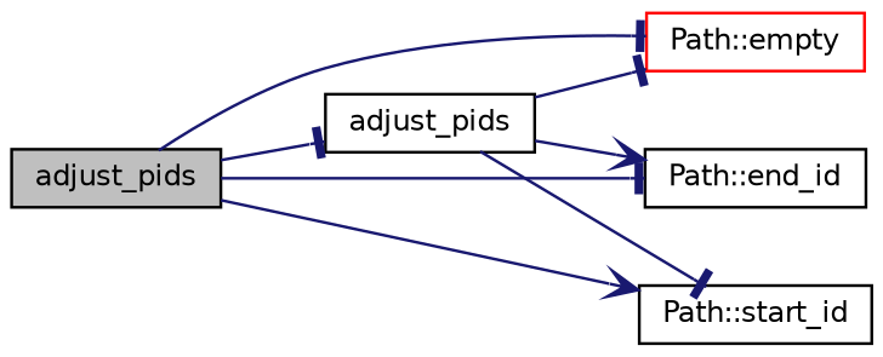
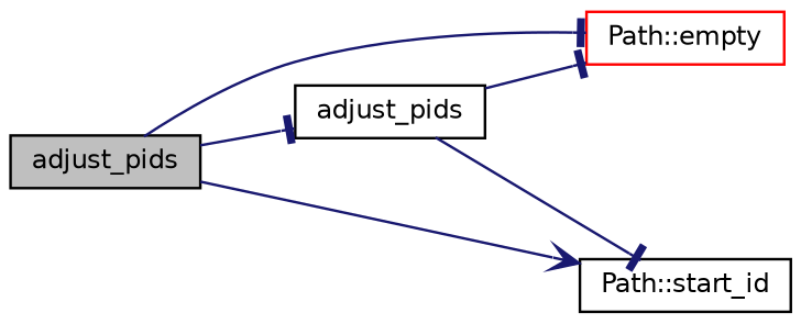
  digraph {
    rankdir=LR
    node [color=black fillcolor=white fontname=Helvetica fontsize=10 shape=record style=filled]
    edge [color=midnightblue fontname=Helvetica fontsize=10 labelfontname=Helvetica labelfontsize=10 style=solid arrowhead=tee]
    n1 [fillcolor=grey75 fontcolor=black height=0.2 label=adjust_pids width=0.4]
    n2 [height=0.2 label=adjust_pids width=0.4]
    n3 [color=red height=0.2 label="Path::empty" width=0.4]
-   n4 [height=0.2 label="Path::end_id" width=0.4]
    n5 [height=0.2 label="Path::start_id" width=0.4]
    n1 -> n2
    n1 -> n3
-   n1 -> n4
    n1 -> n5 [arrowhead=vee]
    n2 -> n3
-   n2 -> n4 [arrowhead=vee]
    n2 -> n5
  }
